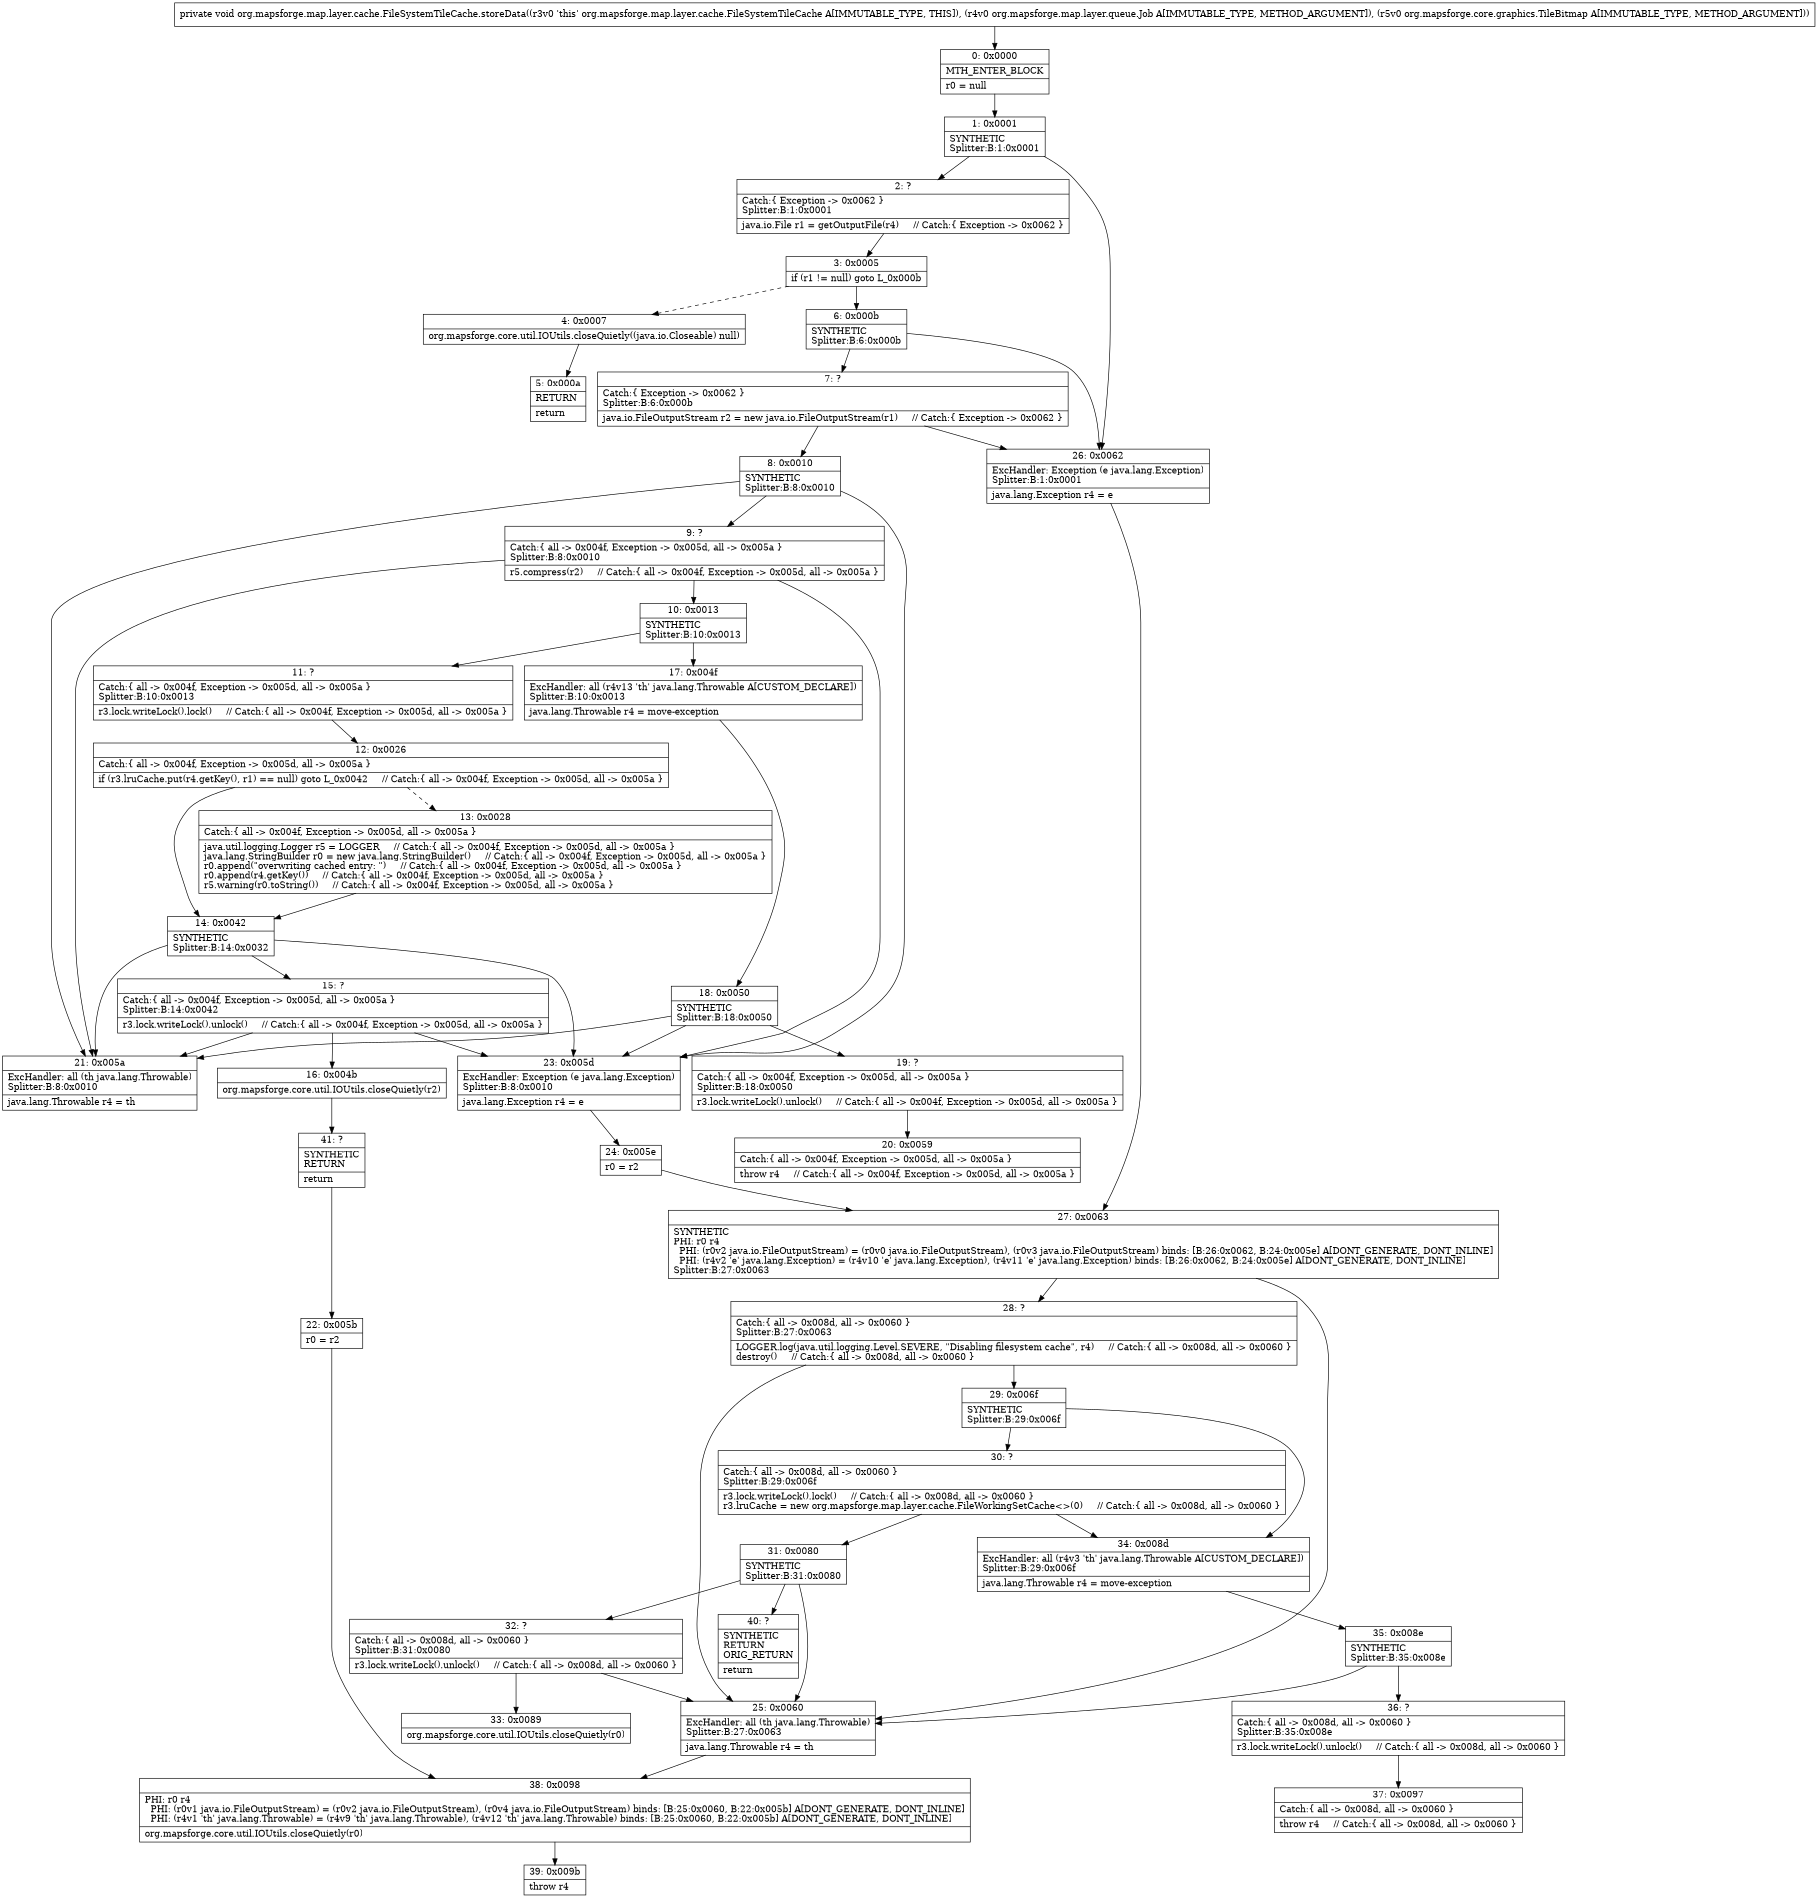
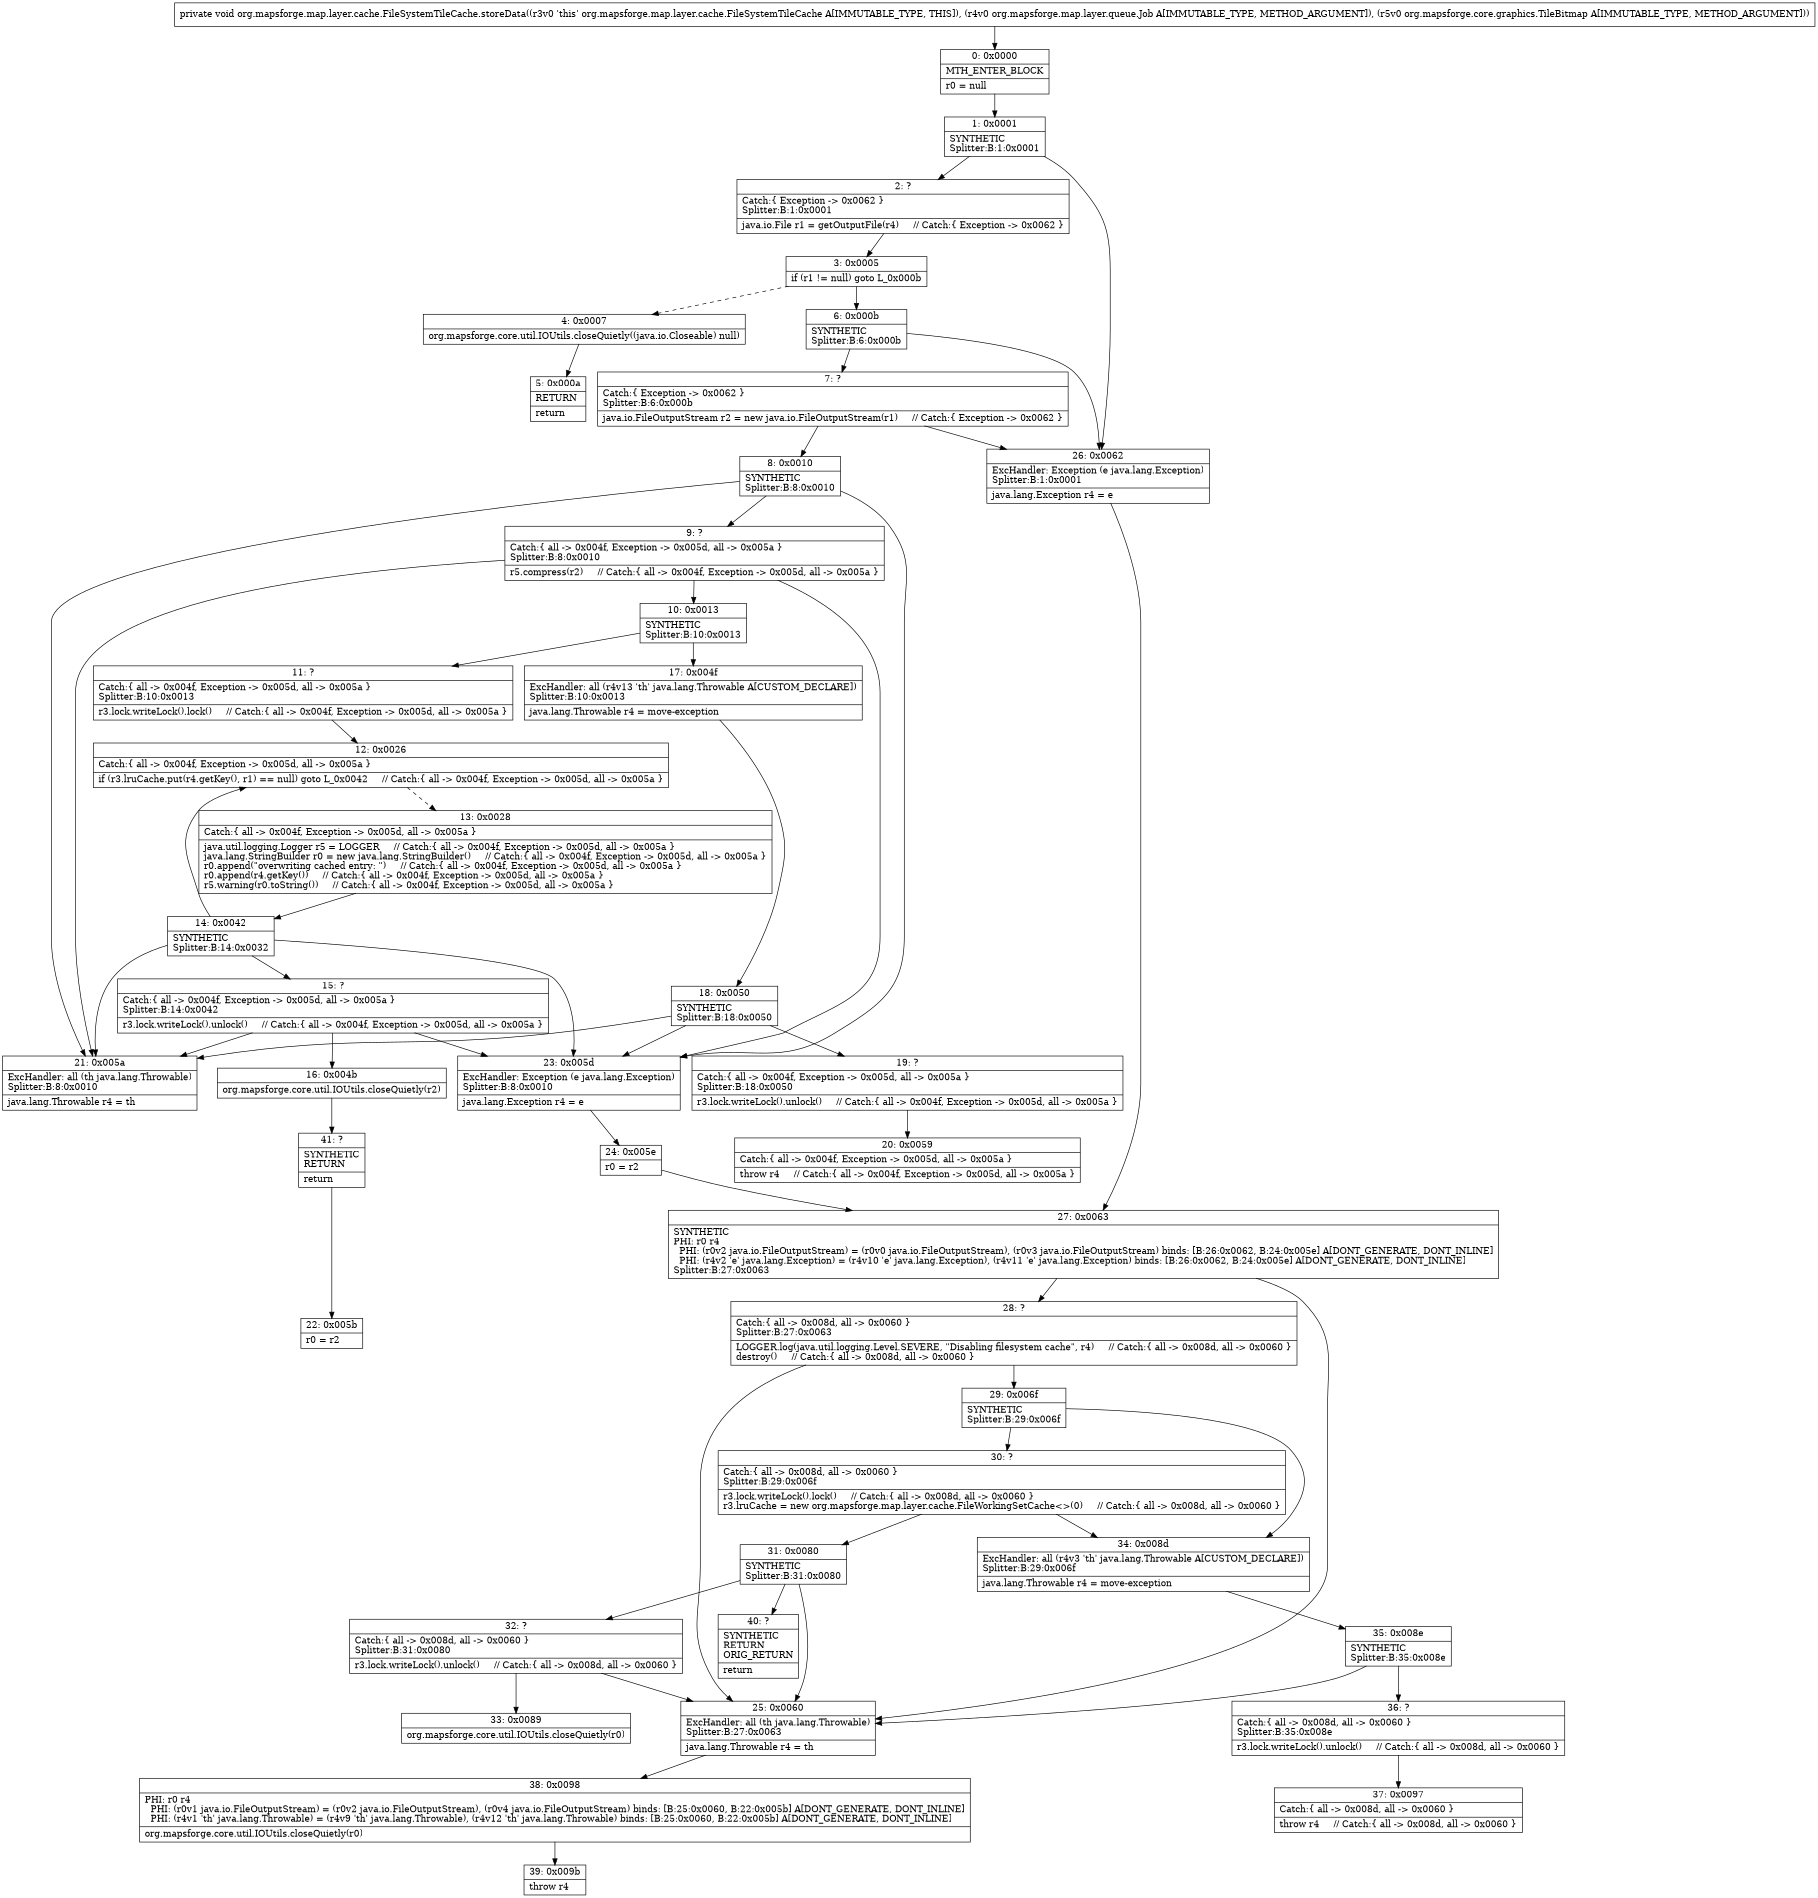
  digraph {
    node [shape=record]
    n1 [label="{0\:\ 0x0000|MTH_ENTER_BLOCK\l|r0 = null\l}"]
    n2 [label="{1\:\ 0x0001|SYNTHETIC\lSplitter:B:1:0x0001\l}"]
    n3 [label="{2\:\ ?|Catch:\{ Exception \-\> 0x0062 \}\lSplitter:B:1:0x0001\l|java.io.File r1 = getOutputFile(r4)     \/\/ Catch:\{ Exception \-\> 0x0062 \}\l}"]
    n4 [label="{26\:\ 0x0062|ExcHandler: Exception (e java.lang.Exception)\lSplitter:B:1:0x0001\l|java.lang.Exception r4 = e\l}"]
    n5 [label="{3\:\ 0x0005|if (r1 != null) goto L_0x000b\l}"]
    n6 [label="{27\:\ 0x0063|SYNTHETIC\lPHI: r0 r4 \l  PHI: (r0v2 java.io.FileOutputStream) = (r0v0 java.io.FileOutputStream), (r0v3 java.io.FileOutputStream) binds: [B:26:0x0062, B:24:0x005e] A[DONT_GENERATE, DONT_INLINE]\l  PHI: (r4v2 'e' java.lang.Exception) = (r4v10 'e' java.lang.Exception), (r4v11 'e' java.lang.Exception) binds: [B:26:0x0062, B:24:0x005e] A[DONT_GENERATE, DONT_INLINE]\lSplitter:B:27:0x0063\l}"]
    n7 [label="{4\:\ 0x0007|org.mapsforge.core.util.IOUtils.closeQuietly((java.io.Closeable) null)\l}"]
    n8 [label="{6\:\ 0x000b|SYNTHETIC\lSplitter:B:6:0x000b\l}"]
    n9 [label="{5\:\ 0x000a|RETURN\l|return\l}"]
    n10 [label="{7\:\ ?|Catch:\{ Exception \-\> 0x0062 \}\lSplitter:B:6:0x000b\l|java.io.FileOutputStream r2 = new java.io.FileOutputStream(r1)     \/\/ Catch:\{ Exception \-\> 0x0062 \}\l}"]
    n11 [label="{8\:\ 0x0010|SYNTHETIC\lSplitter:B:8:0x0010\l}"]
    n12 [label="{9\:\ ?|Catch:\{ all \-\> 0x004f, Exception \-\> 0x005d, all \-\> 0x005a \}\lSplitter:B:8:0x0010\l|r5.compress(r2)     \/\/ Catch:\{ all \-\> 0x004f, Exception \-\> 0x005d, all \-\> 0x005a \}\l}"]
    n13 [label="{21\:\ 0x005a|ExcHandler: all (th java.lang.Throwable)\lSplitter:B:8:0x0010\l|java.lang.Throwable r4 = th\l}"]
    n14 [label="{23\:\ 0x005d|ExcHandler: Exception (e java.lang.Exception)\lSplitter:B:8:0x0010\l|java.lang.Exception r4 = e\l}"]
    n15 [label="{10\:\ 0x0013|SYNTHETIC\lSplitter:B:10:0x0013\l}"]
    n16 [label="{24\:\ 0x005e|r0 = r2\l}"]
    n17 [label="{11\:\ ?|Catch:\{ all \-\> 0x004f, Exception \-\> 0x005d, all \-\> 0x005a \}\lSplitter:B:10:0x0013\l|r3.lock.writeLock().lock()     \/\/ Catch:\{ all \-\> 0x004f, Exception \-\> 0x005d, all \-\> 0x005a \}\l}"]
    n18 [label="{17\:\ 0x004f|ExcHandler: all (r4v13 'th' java.lang.Throwable A[CUSTOM_DECLARE])\lSplitter:B:10:0x0013\l|java.lang.Throwable r4 = move\-exception\l}"]
    n19 [label="{12\:\ 0x0026|Catch:\{ all \-\> 0x004f, Exception \-\> 0x005d, all \-\> 0x005a \}\l|if (r3.lruCache.put(r4.getKey(), r1) == null) goto L_0x0042     \/\/ Catch:\{ all \-\> 0x004f, Exception \-\> 0x005d, all \-\> 0x005a \}\l}"]
    n20 [label="{18\:\ 0x0050|SYNTHETIC\lSplitter:B:18:0x0050\l}"]
    n21 [label="{13\:\ 0x0028|Catch:\{ all \-\> 0x004f, Exception \-\> 0x005d, all \-\> 0x005a \}\l|java.util.logging.Logger r5 = LOGGER     \/\/ Catch:\{ all \-\> 0x004f, Exception \-\> 0x005d, all \-\> 0x005a \}\ljava.lang.StringBuilder r0 = new java.lang.StringBuilder()     \/\/ Catch:\{ all \-\> 0x004f, Exception \-\> 0x005d, all \-\> 0x005a \}\lr0.append(\"overwriting cached entry: \")     \/\/ Catch:\{ all \-\> 0x004f, Exception \-\> 0x005d, all \-\> 0x005a \}\lr0.append(r4.getKey())     \/\/ Catch:\{ all \-\> 0x004f, Exception \-\> 0x005d, all \-\> 0x005a \}\lr5.warning(r0.toString())     \/\/ Catch:\{ all \-\> 0x004f, Exception \-\> 0x005d, all \-\> 0x005a \}\l}"]
    n22 [label="{14\:\ 0x0042|SYNTHETIC\lSplitter:B:14:0x0032\l}"]
    n23 [label="{15\:\ ?|Catch:\{ all \-\> 0x004f, Exception \-\> 0x005d, all \-\> 0x005a \}\lSplitter:B:14:0x0042\l|r3.lock.writeLock().unlock()     \/\/ Catch:\{ all \-\> 0x004f, Exception \-\> 0x005d, all \-\> 0x005a \}\l}"]
    n24 [label="{16\:\ 0x004b|org.mapsforge.core.util.IOUtils.closeQuietly(r2)\l}"]
    n25 [label="{41\:\ ?|SYNTHETIC\lRETURN\l|return\l}"]
    n26 [label="{22\:\ 0x005b|r0 = r2\l}"]
    n27 [label="{19\:\ ?|Catch:\{ all \-\> 0x004f, Exception \-\> 0x005d, all \-\> 0x005a \}\lSplitter:B:18:0x0050\l|r3.lock.writeLock().unlock()     \/\/ Catch:\{ all \-\> 0x004f, Exception \-\> 0x005d, all \-\> 0x005a \}\l}"]
    n28 [label="{20\:\ 0x0059|Catch:\{ all \-\> 0x004f, Exception \-\> 0x005d, all \-\> 0x005a \}\l|throw r4     \/\/ Catch:\{ all \-\> 0x004f, Exception \-\> 0x005d, all \-\> 0x005a \}\l}"]
    n29 [label="{38\:\ 0x0098|PHI: r0 r4 \l  PHI: (r0v1 java.io.FileOutputStream) = (r0v2 java.io.FileOutputStream), (r0v4 java.io.FileOutputStream) binds: [B:25:0x0060, B:22:0x005b] A[DONT_GENERATE, DONT_INLINE]\l  PHI: (r4v1 'th' java.lang.Throwable) = (r4v9 'th' java.lang.Throwable), (r4v12 'th' java.lang.Throwable) binds: [B:25:0x0060, B:22:0x005b] A[DONT_GENERATE, DONT_INLINE]\l|org.mapsforge.core.util.IOUtils.closeQuietly(r0)\l}"]
    n30 [label="{39\:\ 0x009b|throw r4\l}"]
    n31 [label="{25\:\ 0x0060|ExcHandler: all (th java.lang.Throwable)\lSplitter:B:27:0x0063\l|java.lang.Throwable r4 = th\l}"]
    n32 [label="{28\:\ ?|Catch:\{ all \-\> 0x008d, all \-\> 0x0060 \}\lSplitter:B:27:0x0063\l|LOGGER.log(java.util.logging.Level.SEVERE, \"Disabling filesystem cache\", r4)     \/\/ Catch:\{ all \-\> 0x008d, all \-\> 0x0060 \}\ldestroy()     \/\/ Catch:\{ all \-\> 0x008d, all \-\> 0x0060 \}\l}"]
    n33 [label="{29\:\ 0x006f|SYNTHETIC\lSplitter:B:29:0x006f\l}"]
    n34 [label="{30\:\ ?|Catch:\{ all \-\> 0x008d, all \-\> 0x0060 \}\lSplitter:B:29:0x006f\l|r3.lock.writeLock().lock()     \/\/ Catch:\{ all \-\> 0x008d, all \-\> 0x0060 \}\lr3.lruCache = new org.mapsforge.map.layer.cache.FileWorkingSetCache\<\>(0)     \/\/ Catch:\{ all \-\> 0x008d, all \-\> 0x0060 \}\l}"]
    n35 [label="{34\:\ 0x008d|ExcHandler: all (r4v3 'th' java.lang.Throwable A[CUSTOM_DECLARE])\lSplitter:B:29:0x006f\l|java.lang.Throwable r4 = move\-exception\l}"]
    n36 [label="{31\:\ 0x0080|SYNTHETIC\lSplitter:B:31:0x0080\l}"]
    n37 [label="{35\:\ 0x008e|SYNTHETIC\lSplitter:B:35:0x008e\l}"]
    n38 [label="{32\:\ ?|Catch:\{ all \-\> 0x008d, all \-\> 0x0060 \}\lSplitter:B:31:0x0080\l|r3.lock.writeLock().unlock()     \/\/ Catch:\{ all \-\> 0x008d, all \-\> 0x0060 \}\l}"]
    n39 [label="{40\:\ ?|SYNTHETIC\lRETURN\lORIG_RETURN\l|return\l}"]
    n40 [label="{33\:\ 0x0089|org.mapsforge.core.util.IOUtils.closeQuietly(r0)\l}"]
    n41 [label="{36\:\ ?|Catch:\{ all \-\> 0x008d, all \-\> 0x0060 \}\lSplitter:B:35:0x008e\l|r3.lock.writeLock().unlock()     \/\/ Catch:\{ all \-\> 0x008d, all \-\> 0x0060 \}\l}"]
    n42 [label="{37\:\ 0x0097|Catch:\{ all \-\> 0x008d, all \-\> 0x0060 \}\l|throw r4     \/\/ Catch:\{ all \-\> 0x008d, all \-\> 0x0060 \}\l}"]
    n43 [label="{private void org.mapsforge.map.layer.cache.FileSystemTileCache.storeData((r3v0 'this' org.mapsforge.map.layer.cache.FileSystemTileCache A[IMMUTABLE_TYPE, THIS]), (r4v0 org.mapsforge.map.layer.queue.Job A[IMMUTABLE_TYPE, METHOD_ARGUMENT]), (r5v0 org.mapsforge.core.graphics.TileBitmap A[IMMUTABLE_TYPE, METHOD_ARGUMENT])) }"]
    n1 -> n2
    n2 -> n3
    n2 -> n4
    n3 -> n5
    n4 -> n6
    n5 -> n7 [style=dashed]
    n5 -> n8
    n6 -> n31
    n6 -> n32
    n7 -> n9
    n8 -> n4
    n8 -> n10
    n10 -> n4
    n10 -> n11
    n11 -> n12
    n11 -> n13
    n11 -> n14
    n12 -> n13
    n12 -> n14
    n12 -> n15
    n14 -> n16
    n15 -> n17
    n15 -> n18
    n16 -> n6
    n17 -> n19
    n18 -> n20
    n19 -> n21 [style=dashed]
-   n19 -> n22
+   n22 -> n19
    n20 -> n13
    n20 -> n14
    n20 -> n27
    n21 -> n22
    n22 -> n13
    n22 -> n14
    n22 -> n23
    n23 -> n13
    n23 -> n14
    n23 -> n24
    n24 -> n25
    n25 -> n26
-   n26 -> n29
    n27 -> n28
    n29 -> n30
    n31 -> n29
    n32 -> n31
    n32 -> n33
    n33 -> n34
    n33 -> n35
    n34 -> n35
    n34 -> n36
    n35 -> n37
    n36 -> n31
    n36 -> n38
    n36 -> n39
    n37 -> n31
    n37 -> n41
    n38 -> n31
    n38 -> n40
    n41 -> n42
    n43 -> n1
  }
